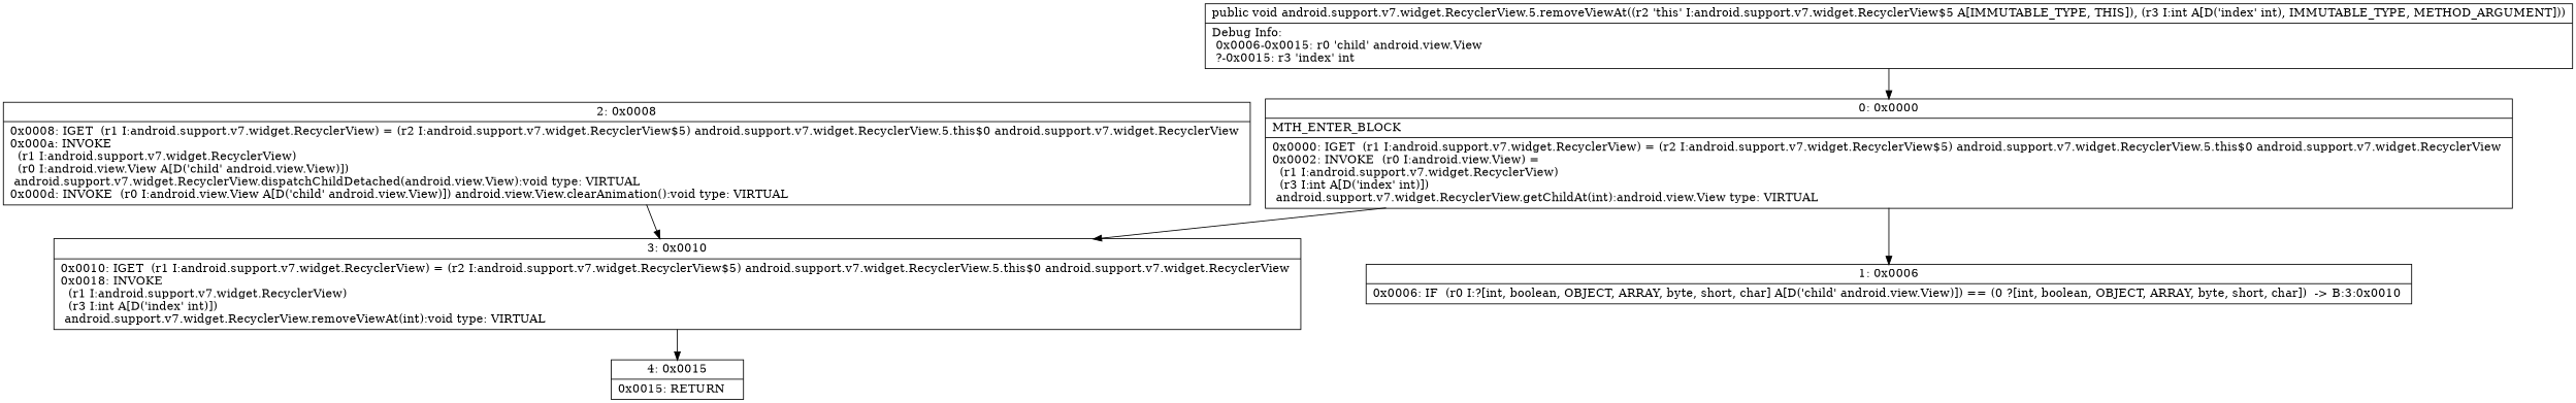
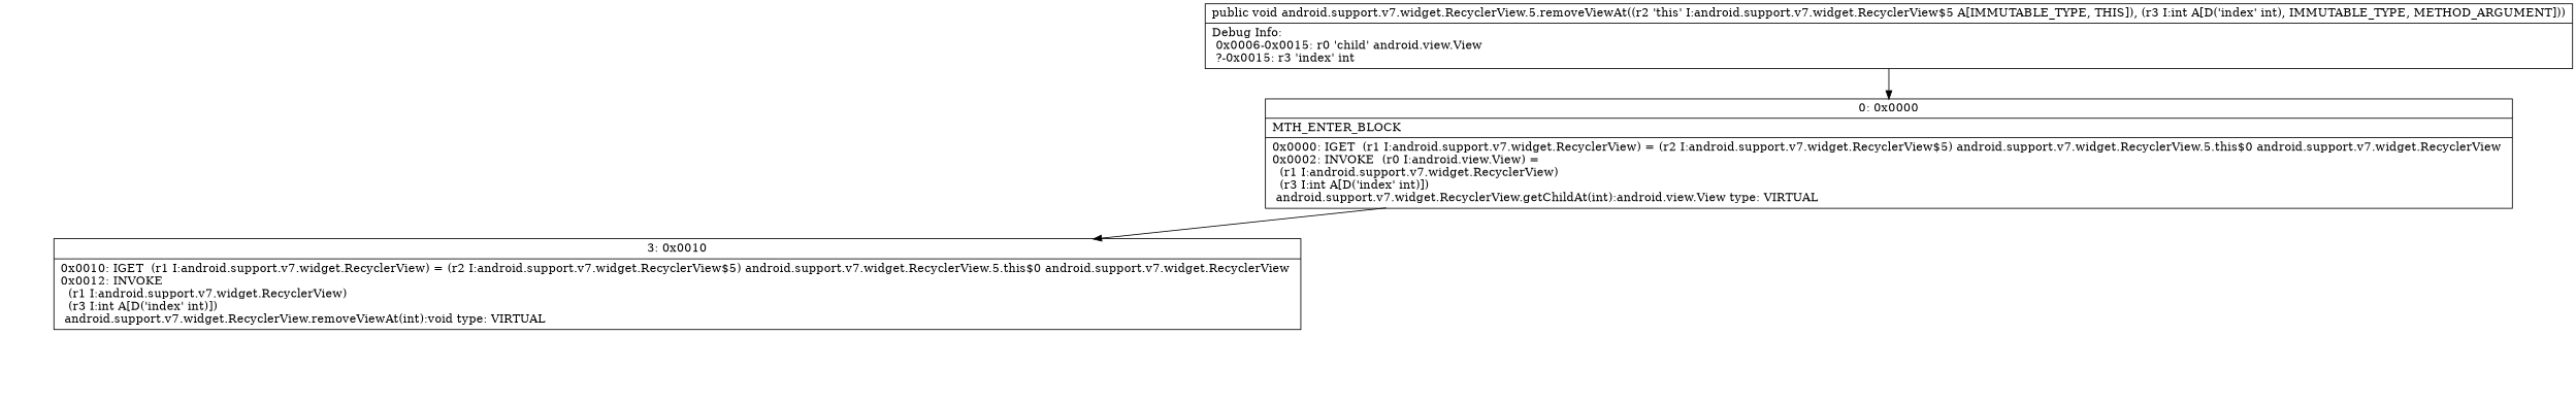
  digraph {
    node [shape=record]
    n1 [label="{0\:\ 0x0000|MTH_ENTER_BLOCK\l|0x0000: IGET  (r1 I:android.support.v7.widget.RecyclerView) = (r2 I:android.support.v7.widget.RecyclerView$5) android.support.v7.widget.RecyclerView.5.this$0 android.support.v7.widget.RecyclerView \l0x0002: INVOKE  (r0 I:android.view.View) = \l  (r1 I:android.support.v7.widget.RecyclerView)\l  (r3 I:int A[D('index' int)])\l android.support.v7.widget.RecyclerView.getChildAt(int):android.view.View type: VIRTUAL \l}"]
-   n2 [label="{1\:\ 0x0006|0x0006: IF  (r0 I:?[int, boolean, OBJECT, ARRAY, byte, short, char] A[D('child' android.view.View)]) == (0 ?[int, boolean, OBJECT, ARRAY, byte, short, char])  \-\> B:3:0x0010 \l}"]
-   n3 [label="{3\:\ 0x0010|0x0010: IGET  (r1 I:android.support.v7.widget.RecyclerView) = (r2 I:android.support.v7.widget.RecyclerView$5) android.support.v7.widget.RecyclerView.5.this$0 android.support.v7.widget.RecyclerView \l0x0018: INVOKE  \l  (r1 I:android.support.v7.widget.RecyclerView)\l  (r3 I:int A[D('index' int)])\l android.support.v7.widget.RecyclerView.removeViewAt(int):void type: VIRTUAL \l}"]
-   n4 [label="{2\:\ 0x0008|0x0008: IGET  (r1 I:android.support.v7.widget.RecyclerView) = (r2 I:android.support.v7.widget.RecyclerView$5) android.support.v7.widget.RecyclerView.5.this$0 android.support.v7.widget.RecyclerView \l0x000a: INVOKE  \l  (r1 I:android.support.v7.widget.RecyclerView)\l  (r0 I:android.view.View A[D('child' android.view.View)])\l android.support.v7.widget.RecyclerView.dispatchChildDetached(android.view.View):void type: VIRTUAL \l0x000d: INVOKE  (r0 I:android.view.View A[D('child' android.view.View)]) android.view.View.clearAnimation():void type: VIRTUAL \l}"]
-   n5 [label="{4\:\ 0x0015|0x0015: RETURN   \l}"]
+   n3 [label="{3\:\ 0x0010|0x0010: IGET  (r1 I:android.support.v7.widget.RecyclerView) = (r2 I:android.support.v7.widget.RecyclerView$5) android.support.v7.widget.RecyclerView.5.this$0 android.support.v7.widget.RecyclerView \l0x0012: INVOKE  \l  (r1 I:android.support.v7.widget.RecyclerView)\l  (r3 I:int A[D('index' int)])\l android.support.v7.widget.RecyclerView.removeViewAt(int):void type: VIRTUAL \l}"]
    n6 [label="{public void android.support.v7.widget.RecyclerView.5.removeViewAt((r2 'this' I:android.support.v7.widget.RecyclerView$5 A[IMMUTABLE_TYPE, THIS]), (r3 I:int A[D('index' int), IMMUTABLE_TYPE, METHOD_ARGUMENT]))  | Debug Info:\l  0x0006\-0x0015: r0 'child' android.view.View\l  ?\-0x0015: r3 'index' int\l}"]
-   n1 -> n2
    n1 -> n3
-   n3 -> n5
-   n4 -> n3
    n6 -> n1
  }
